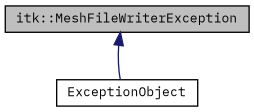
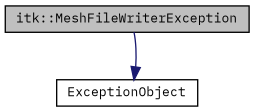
  digraph {
    fontname="IBM Plex Mono"
    node [color=black fontname="IBM Plex Mono" fontsize=10 shape=record style=filled]
    n1 [fillcolor=grey75 fontcolor=black height=0.2 label="itk::MeshFileWriterException" width=0.4]
    n2 [fillcolor=white height=0.2 label=ExceptionObject width=0.4]
-   n1 -> n2 [color=midnightblue dir=back fontname="IBM Plex Mono" fontsize=10 labelfontname=Helvetica labelfontsize=10 style=solid]
+   n2 -> n1 [color=midnightblue dir=back fontname="IBM Plex Mono" fontsize=10 labelfontname=Helvetica labelfontsize=10 style=solid]
  }
